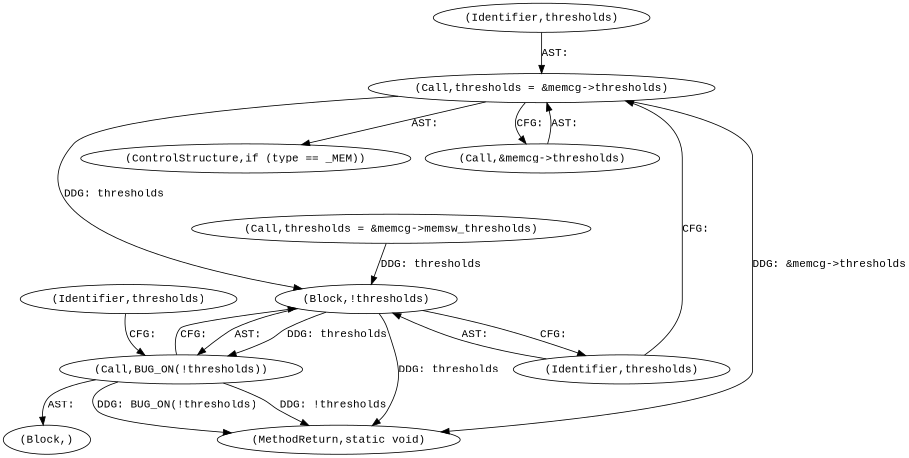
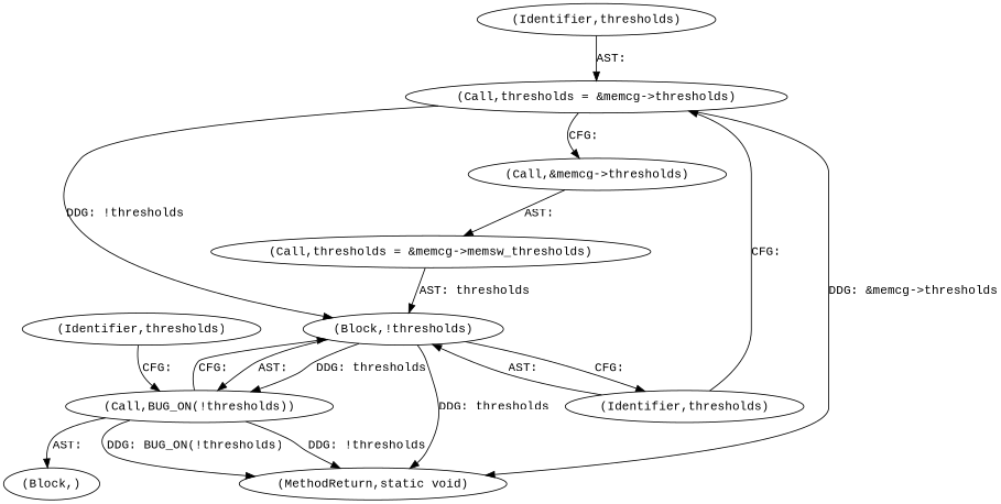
  digraph {
    fontname="Liberation Mono"
    node [fontname="Liberation Mono"]
    edge [fontname="Liberation Mono"]
    n1 [label="(Call,thresholds = &memcg->thresholds)"]
    n2 [label="(Block,!thresholds)"]
-   n3 [label="(ControlStructure,if (type == _MEM))"]
    n4 [label="(MethodReturn,static void)"]
    n5 [label="(Call,&memcg->thresholds)"]
    n6 [label="(Call,BUG_ON(!thresholds))"]
    n7 [label="(Identifier,thresholds)"]
    n8 [label="(Block,)"]
    n9 [label="(Identifier,thresholds)"]
    n10 [label="(Call,thresholds = &memcg->memsw_thresholds)"]
    n11 [label="(Identifier,thresholds)"]
-   n1 -> n2 [label="DDG: thresholds"]
-   n1 -> n3 [label="AST: "]
+   n1 -> n2 [label="DDG: !thresholds"]
    n1 -> n4 [label="DDG: &memcg->thresholds"]
    n1 -> n5 [label="CFG: "]
    n2 -> n4 [label="DDG: thresholds"]
    n2 -> n6 [label="AST: "]
    n2 -> n6 [label="DDG: thresholds"]
    n2 -> n7 [label="CFG: "]
-   n5 -> n1 [label="AST: "]
+   n5 -> n10 [label="AST: "]
    n6 -> n2 [label="CFG: "]
    n6 -> n4 [label="DDG: !thresholds"]
    n6 -> n4 [label="DDG: BUG_ON(!thresholds)"]
    n6 -> n8 [label="AST: "]
    n7 -> n1 [label="CFG: "]
    n7 -> n2 [label="AST: "]
    n9 -> n1 [label="AST: "]
-   n10 -> n2 [label="DDG: thresholds"]
+   n10 -> n2 [label="AST: thresholds"]
    n11 -> n6 [label="CFG: "]
  }
